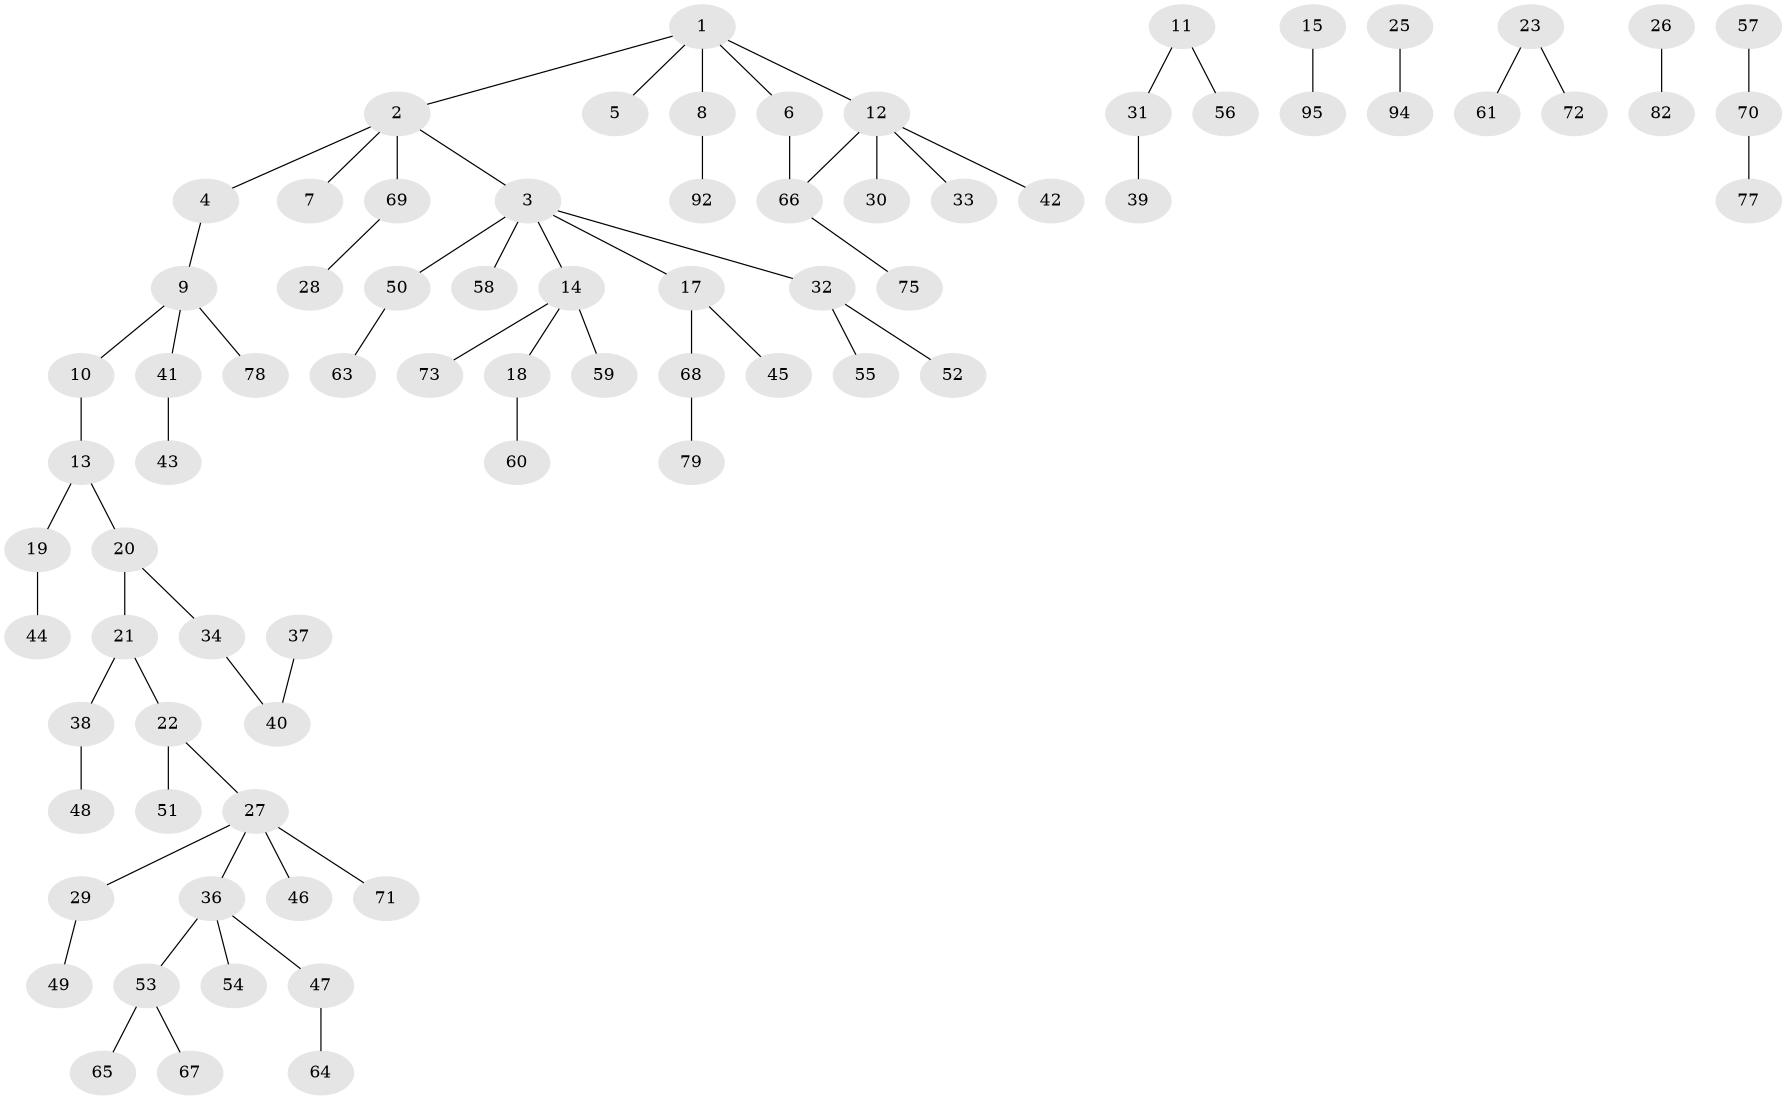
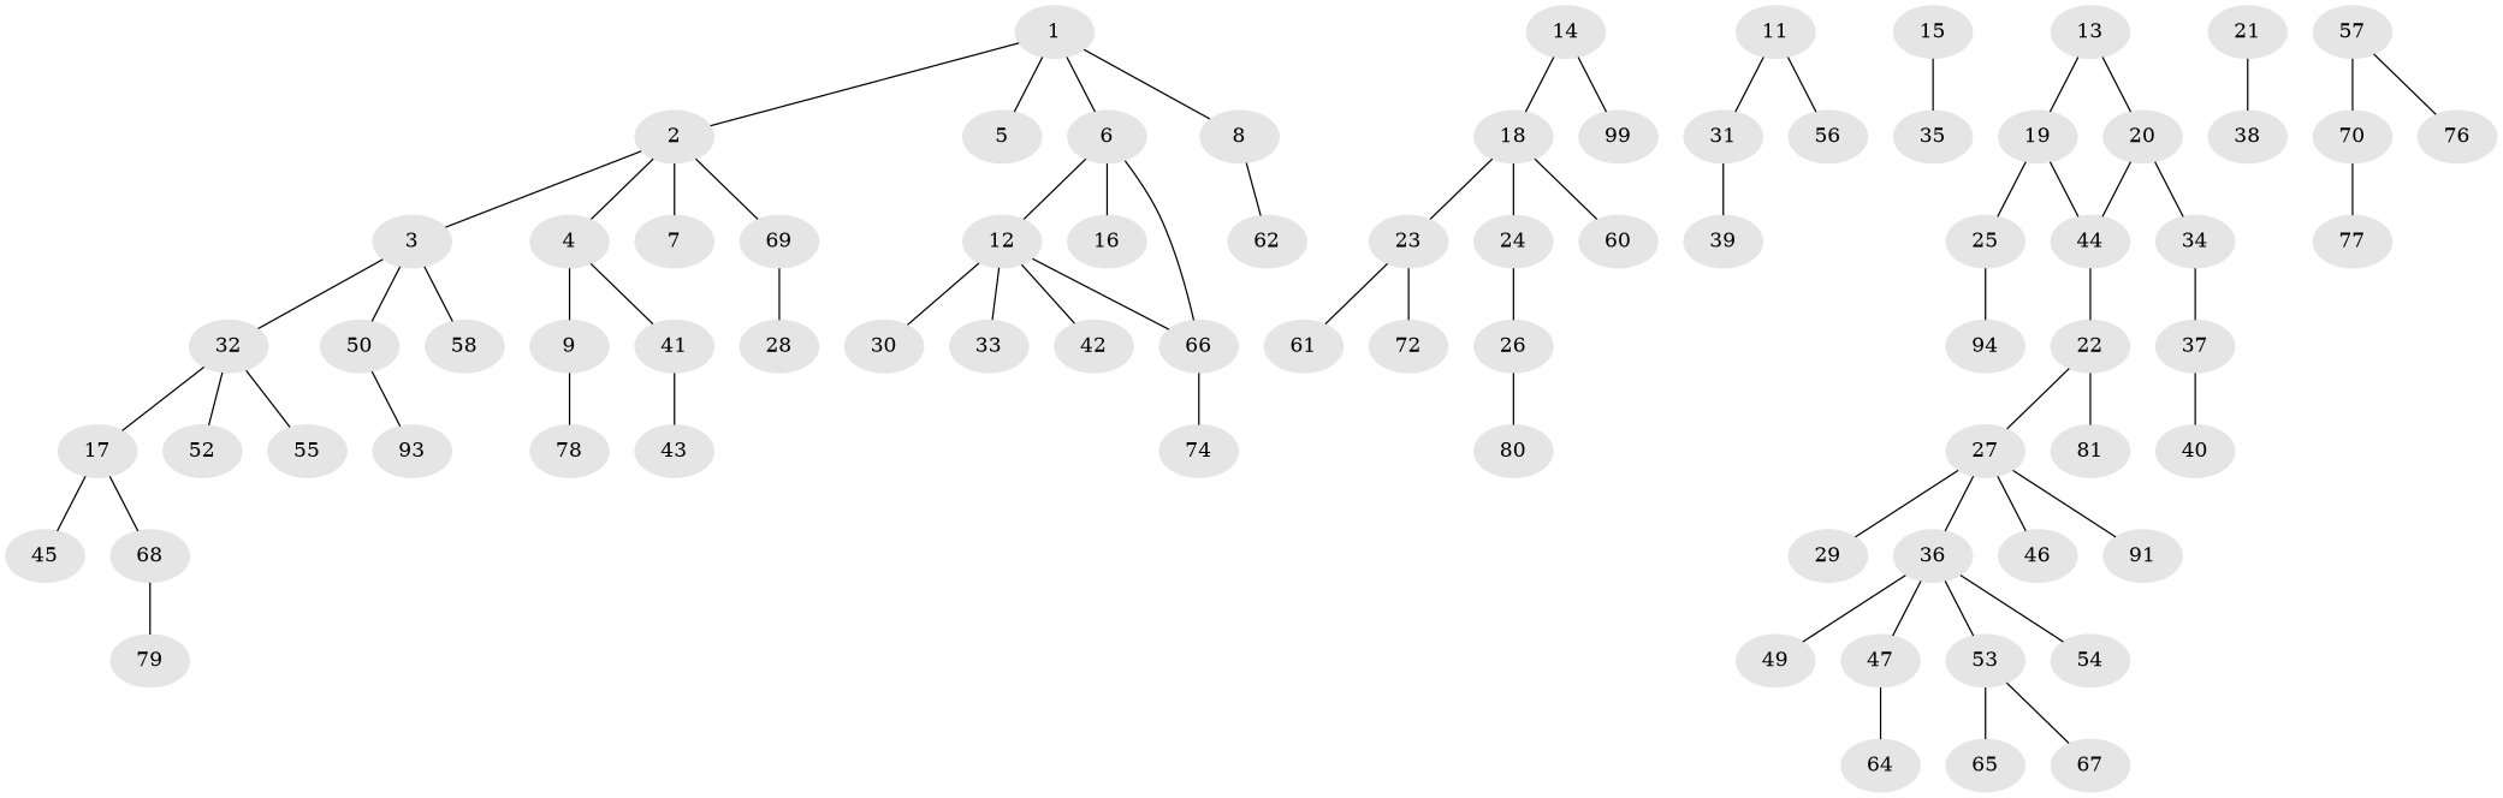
  graph {
    node [color=gray90 style=filled]
    1
    2
    5
    6
    8
    3
    4
    7
    69
    12
+   16
    66
-   62 [label=92]
+   62
    14
    17
    32
    50
    58
    9
    11
    31
    56
    28
    18
-   59
-   73
+   59 [label=99]
    45
    68
    52
    55
-   63
-   10
+   63 [label=93]
    41
    78
    30
    33
    42
    15
-   35 [label=95]
+   35
    13
    43
    19
    20
    39
-   75
+   75 [label=74]
    25
    44
    21
    34
    23
+   24
    60
    79
    61
    72
    26
    n57 [label=94]
    22
    38
    37
    27
-   81 [label=51]
-   48
+   81
    29
    36
    46
-   71
-   80 [label=82]
+   71 [label=91]
+   80
    49
    47
    53
    54
    40
    64
    65
    67
    57
    70
+   76
    77
    1 -- 2
    1 -- 5
    1 -- 6
    1 -- 8
    2 -- 3
    2 -- 4
    2 -- 7
    2 -- 69
-   1 -- 12
+   6 -- 12
+   6 -- 16
    6 -- 66
    8 -- 62
-   3 -- 14
-   3 -- 17
+   32 -- 17
    3 -- 32
    3 -- 50
    3 -- 58
    4 -- 9
    69 -- 28
    12 -- 66
    12 -- 30
    12 -- 33
    12 -- 42
    66 -- 75
    14 -- 18
    14 -- 59
-   14 -- 73
    17 -- 45
    17 -- 68
    32 -- 52
    32 -- 55
    50 -- 63
-   9 -- 10
-   9 -- 41
+   4 -- 41
    9 -- 78
    11 -- 31
    11 -- 56
    31 -- 39
+   18 -- 23
+   18 -- 24
    18 -- 60
    68 -- 79
-   10 -- 13
    41 -- 43
    15 -- 35
    13 -- 19
    13 -- 20
+   19 -- 25
    19 -- 44
-   20 -- 21
+   20 -- 44
    20 -- 34
    25 -- n57
-   21 -- 22
+   44 -- 22
    21 -- 38
-   34 -- 40
+   34 -- 37
    23 -- 61
    23 -- 72
+   24 -- 26
    26 -- 80
    22 -- 27
    22 -- 81
-   38 -- 48
    37 -- 40
    27 -- 29
    27 -- 36
    27 -- 46
    27 -- 71
-   29 -- 49
+   36 -- 49
    36 -- 47
    36 -- 53
    36 -- 54
    47 -- 64
    53 -- 65
    53 -- 67
    57 -- 70
+   57 -- 76
    70 -- 77
  }
